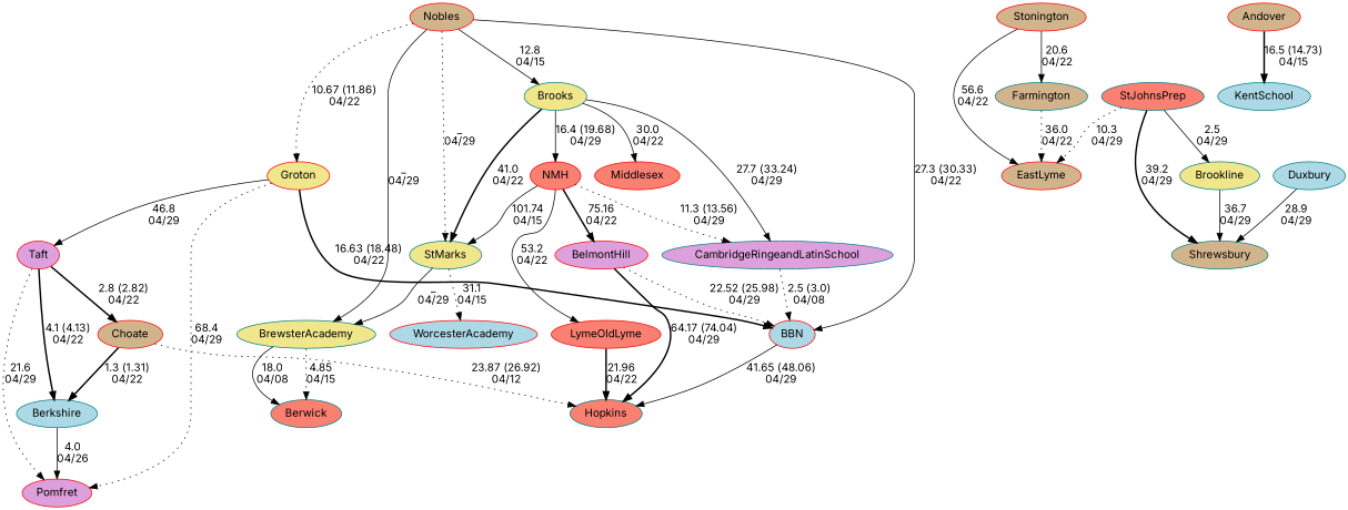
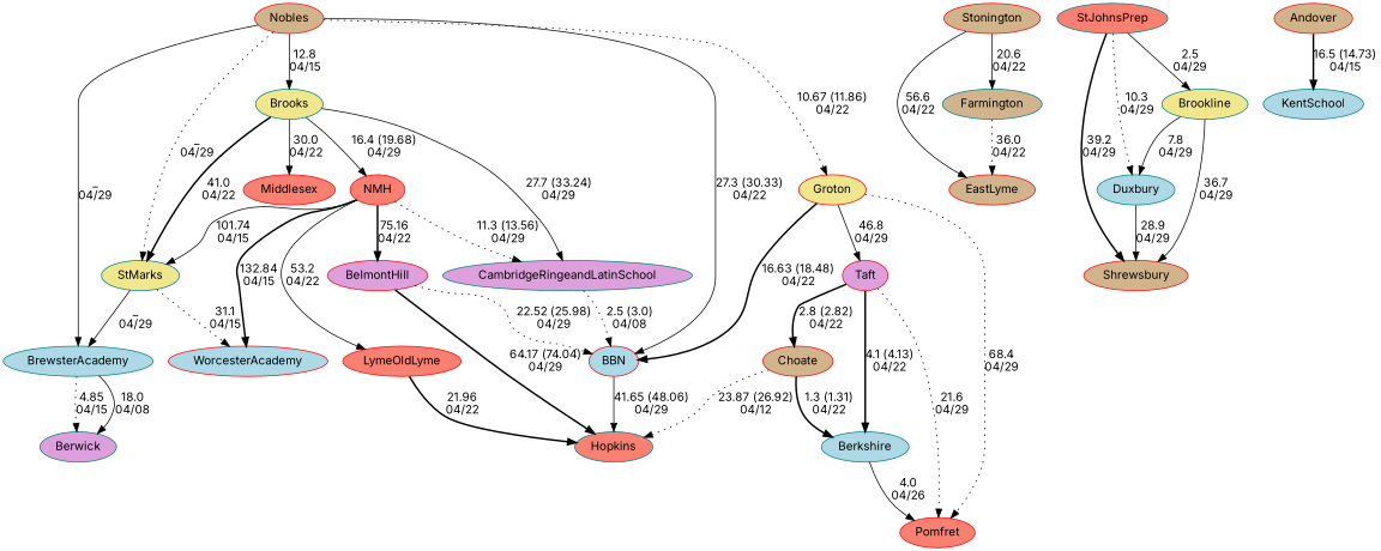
  digraph {
    fontname=Inter
    node [color=red fillcolor=tan fontname=Inter style=filled]
    edge [fontname=Inter random=random style=solid weight=99]
-   Berwick [color=teal fillcolor=salmon]
+   Berwick [color=teal fillcolor=plum]
    Hopkins [color=teal fillcolor=salmon]
    Choate
    Berkshire [color=teal fillcolor=lightblue]
-   Pomfret [fillcolor=plum]
+   Pomfret [fillcolor=salmon]
    Stonington
    EastLyme
    Farmington [color=teal]
    Groton [fillcolor=khaki]
    BBN [fillcolor=lightblue]
    Taft [fillcolor=plum]
-   Shrewsbury [color=teal]
+   Shrewsbury
    WorcesterAcademy [fillcolor=lightblue]
    CambridgeRingeandLatinSchool [color=teal fillcolor=plum]
    LymeOldLyme [fillcolor=salmon]
    Duxbury [color=teal fillcolor=lightblue]
    StMarks [color=teal fillcolor=khaki]
-   BrewsterAcademy [color=teal fillcolor=khaki]
+   BrewsterAcademy [color=teal fillcolor=lightblue]
    Brooks [color=teal fillcolor=khaki]
    Middlesex [fillcolor=salmon]
    NMH [fillcolor=salmon]
    BelmontHill [fillcolor=plum]
    Brookline [color=teal fillcolor=khaki]
    StJohnsPrep [color=teal fillcolor=salmon]
    Nobles
    KentSchool [color=teal fillcolor=lightblue]
    Andover
    Choate -> Hopkins [label="23.87 (26.92)\n04/12" style=dotted weight=77]
    Choate -> Berkshire [label="1.3 (1.31)\n04/22" style=bold]
    Berkshire -> Pomfret [label="4.0\n04/26" weight=96]
    Stonington -> EastLyme [label="56.6\n04/22" weight=44]
    Stonington -> Farmington [label="20.6\n04/22" weight=80]
    Farmington -> EastLyme [label="36.0\n04/22" style=dotted weight=64]
    Groton -> Pomfret [label="68.4\n04/29" style=dotted weight=32]
    Groton -> BBN [label="16.63 (18.48)\n04/22" style=bold weight=84]
    Groton -> Taft [label="46.8\n04/29" weight=54]
    BBN -> Hopkins [label="41.65 (48.06)\n04/29" weight=59]
    Taft -> Choate [label="2.8 (2.82)\n04/22" style=bold weight=98]
    Taft -> Berkshire [label="4.1 (4.13)\n04/22" style=bold weight=96]
    Taft -> Pomfret [label="21.6\n04/29" style=dotted weight=79]
    CambridgeRingeandLatinSchool -> BBN [label="2.5 (3.0)\n04/08" style=dotted weight=98]
    LymeOldLyme -> Hopkins [label="21.96\n04/22" style=bold weight=79]
    Duxbury -> Shrewsbury [label="28.9\n04/29" weight=72]
    StMarks -> WorcesterAcademy [label="31.1\n04/15" style=dotted weight=69]
    StMarks -> BrewsterAcademy [label="_\n04/29"]
    BrewsterAcademy -> Berwick [label="18.0\n04/08" weight=82]
    BrewsterAcademy -> Berwick [label="4.85\n04/15" style=dotted weight=96]
    Brooks -> CambridgeRingeandLatinSchool [label="27.7 (33.24)\n04/29" weight=73]
    Brooks -> StMarks [label="41.0\n04/22" style=bold weight=59]
    Brooks -> Middlesex [label="30.0\n04/22" weight=70]
    Brooks -> NMH [label="16.4 (19.68)\n04/29" weight=84]
+   NMH -> WorcesterAcademy [label="132.84\n04/15" style=bold weight=-32]
    NMH -> CambridgeRingeandLatinSchool [label="11.3 (13.56)\n04/29" style=dotted weight=89]
    NMH -> LymeOldLyme [label="53.2\n04/22" weight=47]
    NMH -> StMarks [label="101.74\n04/15" weight=-1]
    NMH -> BelmontHill [label="75.16\n04/22" style=bold weight=25]
    BelmontHill -> Hopkins [label="64.17 (74.04)\n04/29" style=bold weight=36]
    BelmontHill -> BBN [label="22.52 (25.98)\n04/29" style=dotted weight=78]
    Brookline -> Shrewsbury [label="36.7\n04/29" weight=64]
+   Brookline -> Duxbury [label="7.8\n04/29" weight=93]
    StJohnsPrep -> Shrewsbury [label="39.2\n04/29" style=bold weight=61]
-   StJohnsPrep -> EastLyme [label="10.3\n04/29" style=dotted weight=90]
+   StJohnsPrep -> Duxbury [label="10.3\n04/29" style=dotted weight=90]
    StJohnsPrep -> Brookline [label="2.5\n04/29" weight=98]
    Nobles -> Groton [label="10.67 (11.86)\n04/22" style=dotted weight=90]
    Nobles -> BBN [label="27.3 (30.33)\n04/22" weight=73]
    Nobles -> StMarks [label="_\n04/29" style=dotted]
    Nobles -> BrewsterAcademy [label="_\n04/29"]
    Nobles -> Brooks [label="12.8\n04/15" weight=88]
    Andover -> KentSchool [label="16.5 (14.73)\n04/15" style=bold weight=84]
  }
